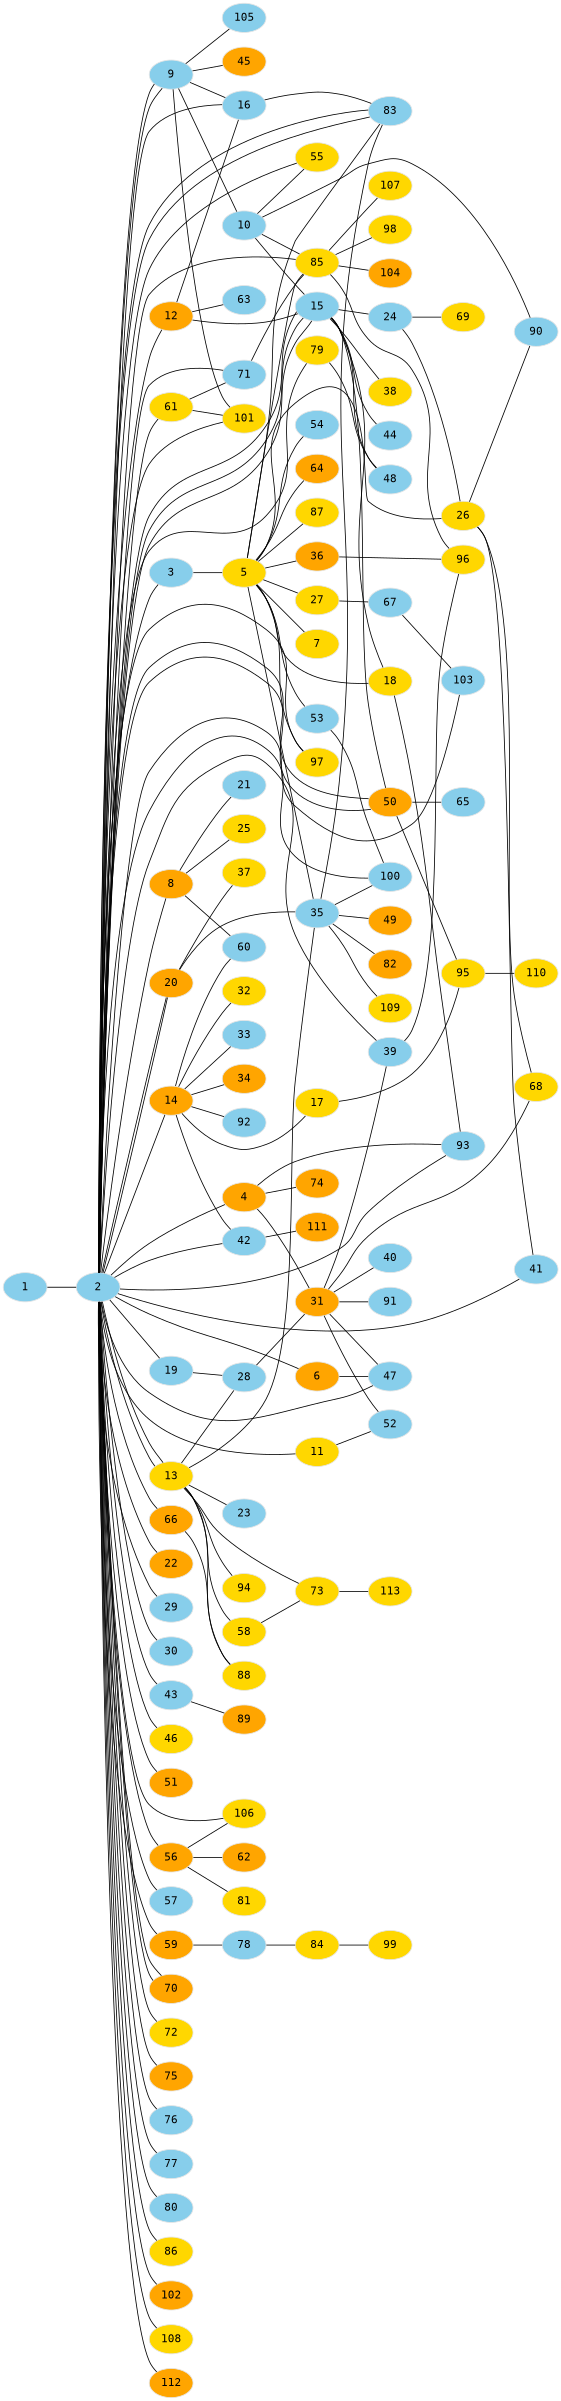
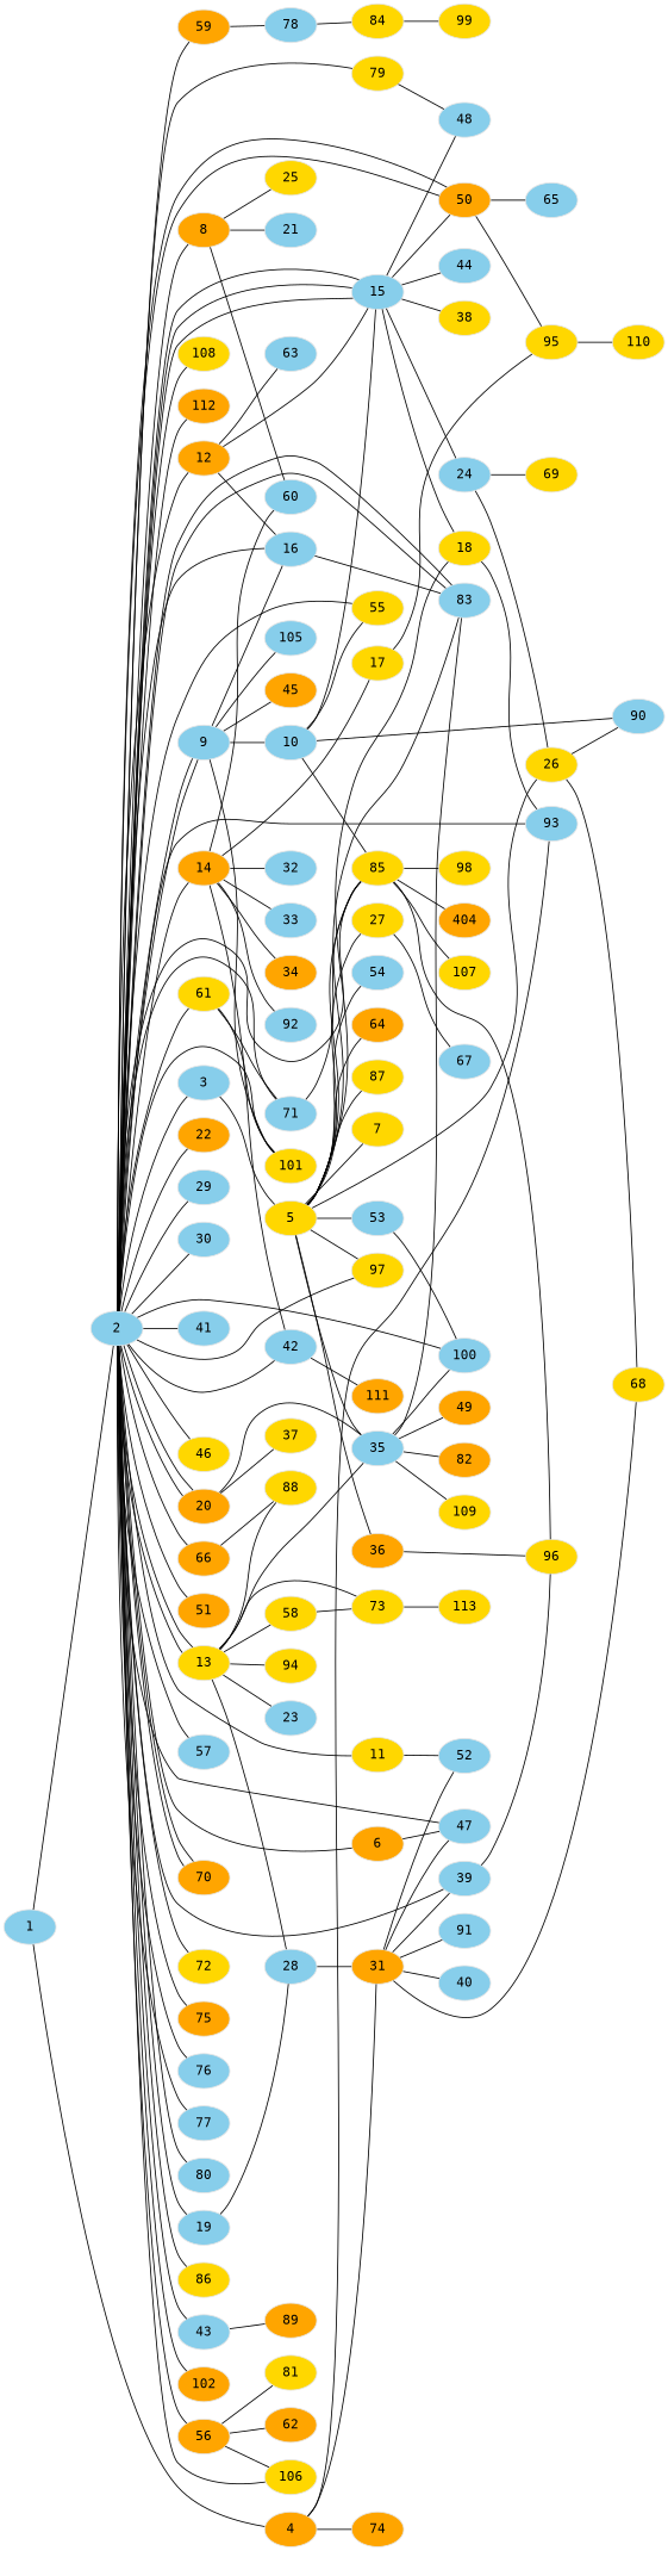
  graph {
    fontname="DejaVu Sans Mono"
    rankdir=LR
    node [color=gray90 fillcolor=skyblue fontname="DejaVu Sans Mono" style=filled]
    edge [fontname="DejaVu Sans Mono"]
    1
    2
    3
    4 [fillcolor=orange]
    6 [fillcolor=orange]
    8 [fillcolor=orange]
    9
    11 [fillcolor=gold]
    12 [fillcolor=orange]
    13 [fillcolor=gold]
    14 [fillcolor=orange]
    15
    16
    19
    20 [fillcolor=orange]
    22 [fillcolor=orange]
    29
    30
    39
    41
    42
    43
    46 [fillcolor=gold]
    47
    50 [fillcolor=orange]
    51 [fillcolor=orange]
    55 [fillcolor=gold]
    56 [fillcolor=orange]
    57
    59 [fillcolor=orange]
    61 [fillcolor=gold]
    66 [fillcolor=orange]
    70 [fillcolor=orange]
    71
    72 [fillcolor=gold]
    75 [fillcolor=orange]
    76
    77
    79 [fillcolor=gold]
    80
    83
    85 [fillcolor=gold]
    86 [fillcolor=gold]
    93
    97 [fillcolor=gold]
    100
    101 [fillcolor=gold]
    102 [fillcolor=orange]
-   103
    106 [fillcolor=gold]
    108 [fillcolor=gold]
    112 [fillcolor=orange]
    5 [fillcolor=gold]
    31 [fillcolor=orange]
    74 [fillcolor=orange]
    21
    25 [fillcolor=gold]
    60
    10
    45 [fillcolor=orange]
    105
    52
    63
    35
    23
    28
    58 [fillcolor=gold]
    73 [fillcolor=gold]
    88 [fillcolor=gold]
    94 [fillcolor=gold]
    17 [fillcolor=gold]
-   32 [fillcolor=gold]
+   32
    33
    34 [fillcolor=orange]
    92
    18 [fillcolor=gold]
    24
    38 [fillcolor=gold]
    44
    48
    37 [fillcolor=gold]
    96 [fillcolor=gold]
    111 [fillcolor=orange]
    89 [fillcolor=orange]
    95 [fillcolor=gold]
    65
    62 [fillcolor=orange]
    81 [fillcolor=gold]
    78
    98 [fillcolor=gold]
-   104 [fillcolor=orange]
+   104 [fillcolor=orange label=404]
    107 [fillcolor=gold]
    7 [fillcolor=gold]
    26 [fillcolor=gold]
    27 [fillcolor=gold]
    36 [fillcolor=orange]
    53
    54
    64 [fillcolor=orange]
    87 [fillcolor=gold]
    68 [fillcolor=gold]
    40
    91
    90
    67
    49 [fillcolor=orange]
    82 [fillcolor=orange]
    109 [fillcolor=gold]
    113 [fillcolor=gold]
    69 [fillcolor=gold]
    110 [fillcolor=gold]
    84 [fillcolor=gold]
    99 [fillcolor=gold]
    1 -- 2
    2 -- 3
-   2 -- 4
+   1 -- 4
    2 -- 6
    2 -- 8
    2 -- 9
    2 -- 9
    2 -- 11
    2 -- 12
    2 -- 13
    2 -- 13
    2 -- 14
    2 -- 15
    2 -- 15
    2 -- 15
    2 -- 16
    2 -- 19
    2 -- 20
    2 -- 20
    2 -- 22
    2 -- 29
    2 -- 30
    2 -- 39
    2 -- 41
    2 -- 42
    2 -- 43
    2 -- 46
    2 -- 47
    2 -- 50
    2 -- 50
    2 -- 51
    2 -- 55
    2 -- 56
    2 -- 57
    2 -- 59
    2 -- 61
    2 -- 66
    2 -- 70
    2 -- 70
    2 -- 71
    2 -- 72
    2 -- 75
    2 -- 76
    2 -- 77
    2 -- 79
    2 -- 80
    2 -- 83
    2 -- 83
    2 -- 85
    2 -- 86
    2 -- 93
    2 -- 97
    2 -- 100
    2 -- 101
    2 -- 102
-   2 -- 103
    2 -- 106
    2 -- 108
    2 -- 112
    3 -- 5
    4 -- 93
    4 -- 31
    4 -- 74
    6 -- 47
    8 -- 21
    8 -- 25
    8 -- 60
    9 -- 16
    9 -- 101
    9 -- 10
    9 -- 45
    9 -- 105
    11 -- 52
    12 -- 15
    12 -- 16
    12 -- 63
    13 -- 35
    13 -- 23
    13 -- 28
    13 -- 58
    13 -- 73
    13 -- 88
    13 -- 94
    14 -- 42
    14 -- 60
    14 -- 17
    14 -- 32
    14 -- 33
    14 -- 34
    14 -- 92
    15 -- 50
    15 -- 18
    15 -- 24
    15 -- 38
    15 -- 44
    15 -- 48
    16 -- 83
    19 -- 28
    20 -- 35
    20 -- 37
    39 -- 96
    42 -- 111
    43 -- 89
    50 -- 95
    50 -- 65
    56 -- 106
    56 -- 62
    56 -- 81
    59 -- 78
    61 -- 71
    61 -- 101
    66 -- 88
    71 -- 85
    79 -- 48
    85 -- 96
    85 -- 98
    85 -- 104
    85 -- 107
    5 -- 83
    5 -- 85
    5 -- 97
    5 -- 35
    5 -- 18
    5 -- 7
    5 -- 26
    5 -- 27
    5 -- 36
    5 -- 53
    5 -- 54
    5 -- 64
    5 -- 87
    31 -- 39
    31 -- 47
    31 -- 52
    31 -- 68
    31 -- 40
    31 -- 91
    10 -- 15
    10 -- 55
    10 -- 85
    10 -- 90
    35 -- 83
    35 -- 100
    35 -- 49
    35 -- 82
    35 -- 109
    28 -- 31
    58 -- 73
    73 -- 113
    17 -- 95
    18 -- 93
    24 -- 26
    24 -- 69
    95 -- 110
    78 -- 84
-   26 -- 41
    26 -- 68
    26 -- 90
    27 -- 67
    36 -- 96
    53 -- 100
-   67 -- 103
    84 -- 99
  }
